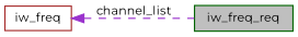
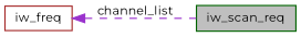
  digraph {
    rankdir=LR
    fontname=Montserrat
    node [fontname=Montserrat fontsize=10 shape=record style=filled]
-   n1 [color=darkgreen fillcolor=grey75 fontcolor=black height=0.2 label=iw_freq_req width=0.4]
+   n1 [color=darkgreen fillcolor=grey75 fontcolor=black height=0.2 label=iw_scan_req width=0.4]
    n2 [color=brown fillcolor=white height=0.2 label=iw_freq width=0.4]
    n2 -> n1 [color=darkorchid3 dir=back fontname=Montserrat fontsize=10 label=" channel_list" labelfontname=Helvetica labelfontsize=10 style=dashed]
  }
